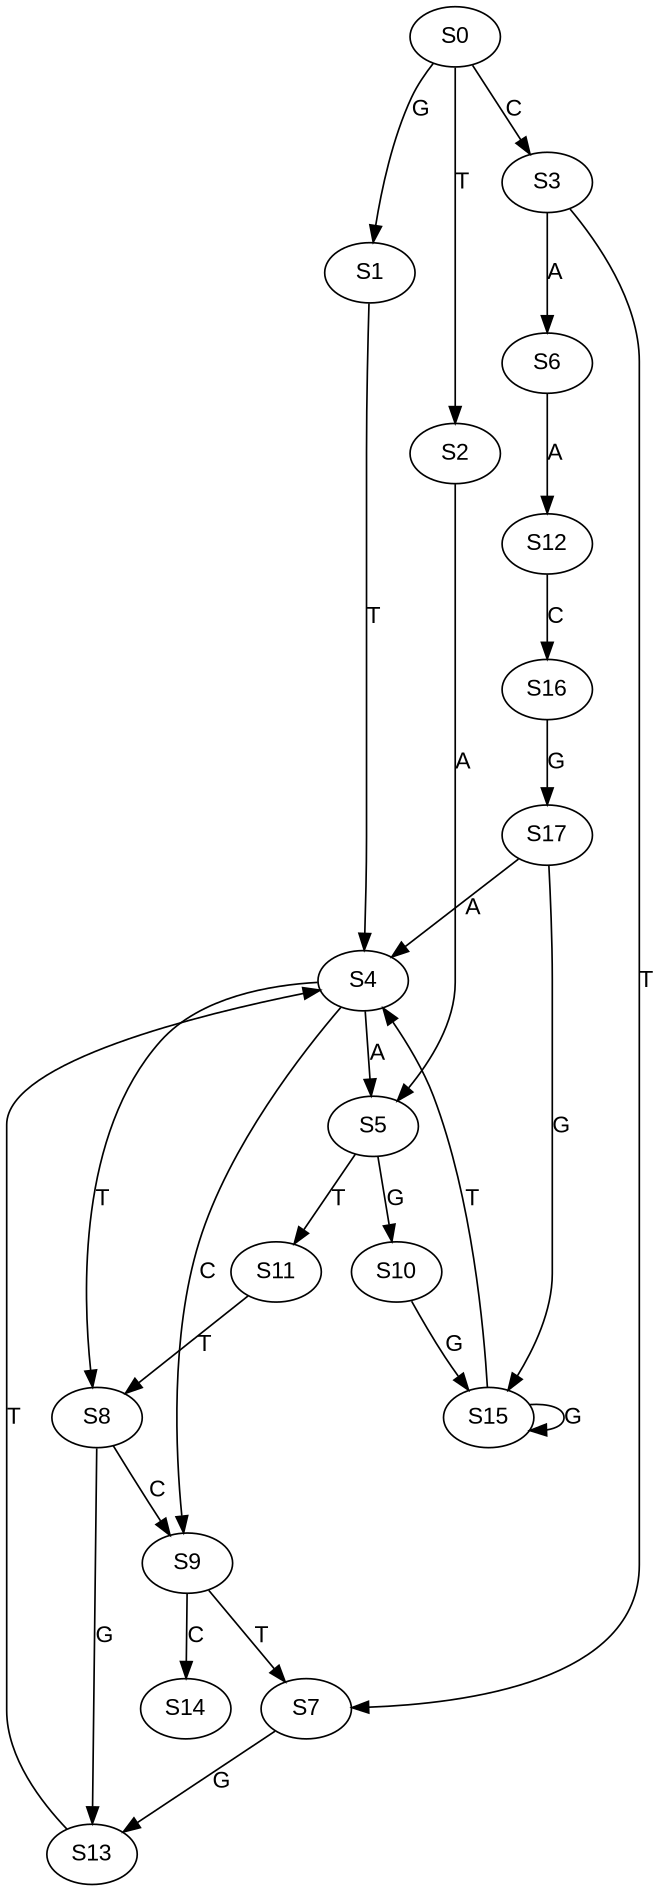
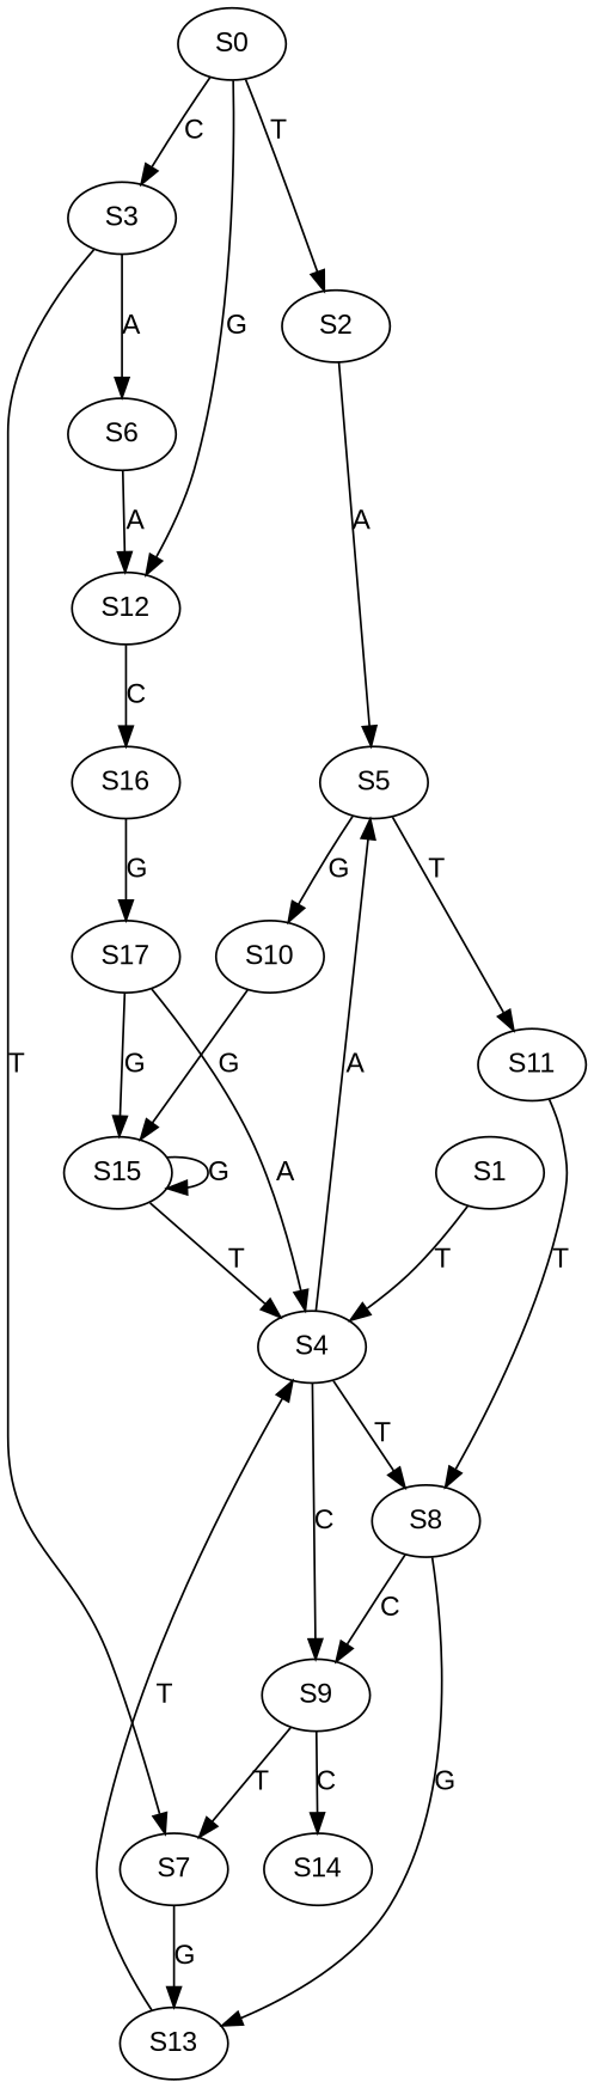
  strict digraph {
    fontname="Liberation Sans"
    node [fontname="Liberation Sans"]
    edge [fontname="Liberation Sans"]
    S0
    S1
    S2
    S3
    S4
    S5
    S6
    S7
    S8
    S9
    S10
    S11
    S12
    S13
    S14
    S15
    S16
    S17
-   S0 -> S1 [label=G]
+   S0 -> S12 [label=G]
    S0 -> S2 [label=T]
    S0 -> S3 [label=C]
    S1 -> S4 [label=T]
    S2 -> S5 [label=A]
    S3 -> S6 [label=A]
    S3 -> S7 [label=T]
    S4 -> S5 [label=A]
    S4 -> S8 [label=T]
    S4 -> S9 [label=C]
    S5 -> S10 [label=G]
    S5 -> S11 [label=T]
    S6 -> S12 [label=A]
    S7 -> S13 [label=G]
    S8 -> S9 [label=C]
    S8 -> S13 [label=G]
    S9 -> S7 [label=T]
    S9 -> S14 [label=C]
    S10 -> S15 [label=G]
    S11 -> S8 [label=T]
    S12 -> S16 [label=C]
    S13 -> S4 [label=T]
    S15 -> S4 [label=T]
    S15 -> S15 [label=G]
    S16 -> S17 [label=G]
    S17 -> S4 [label=A]
    S17 -> S15 [label=G]
  }
